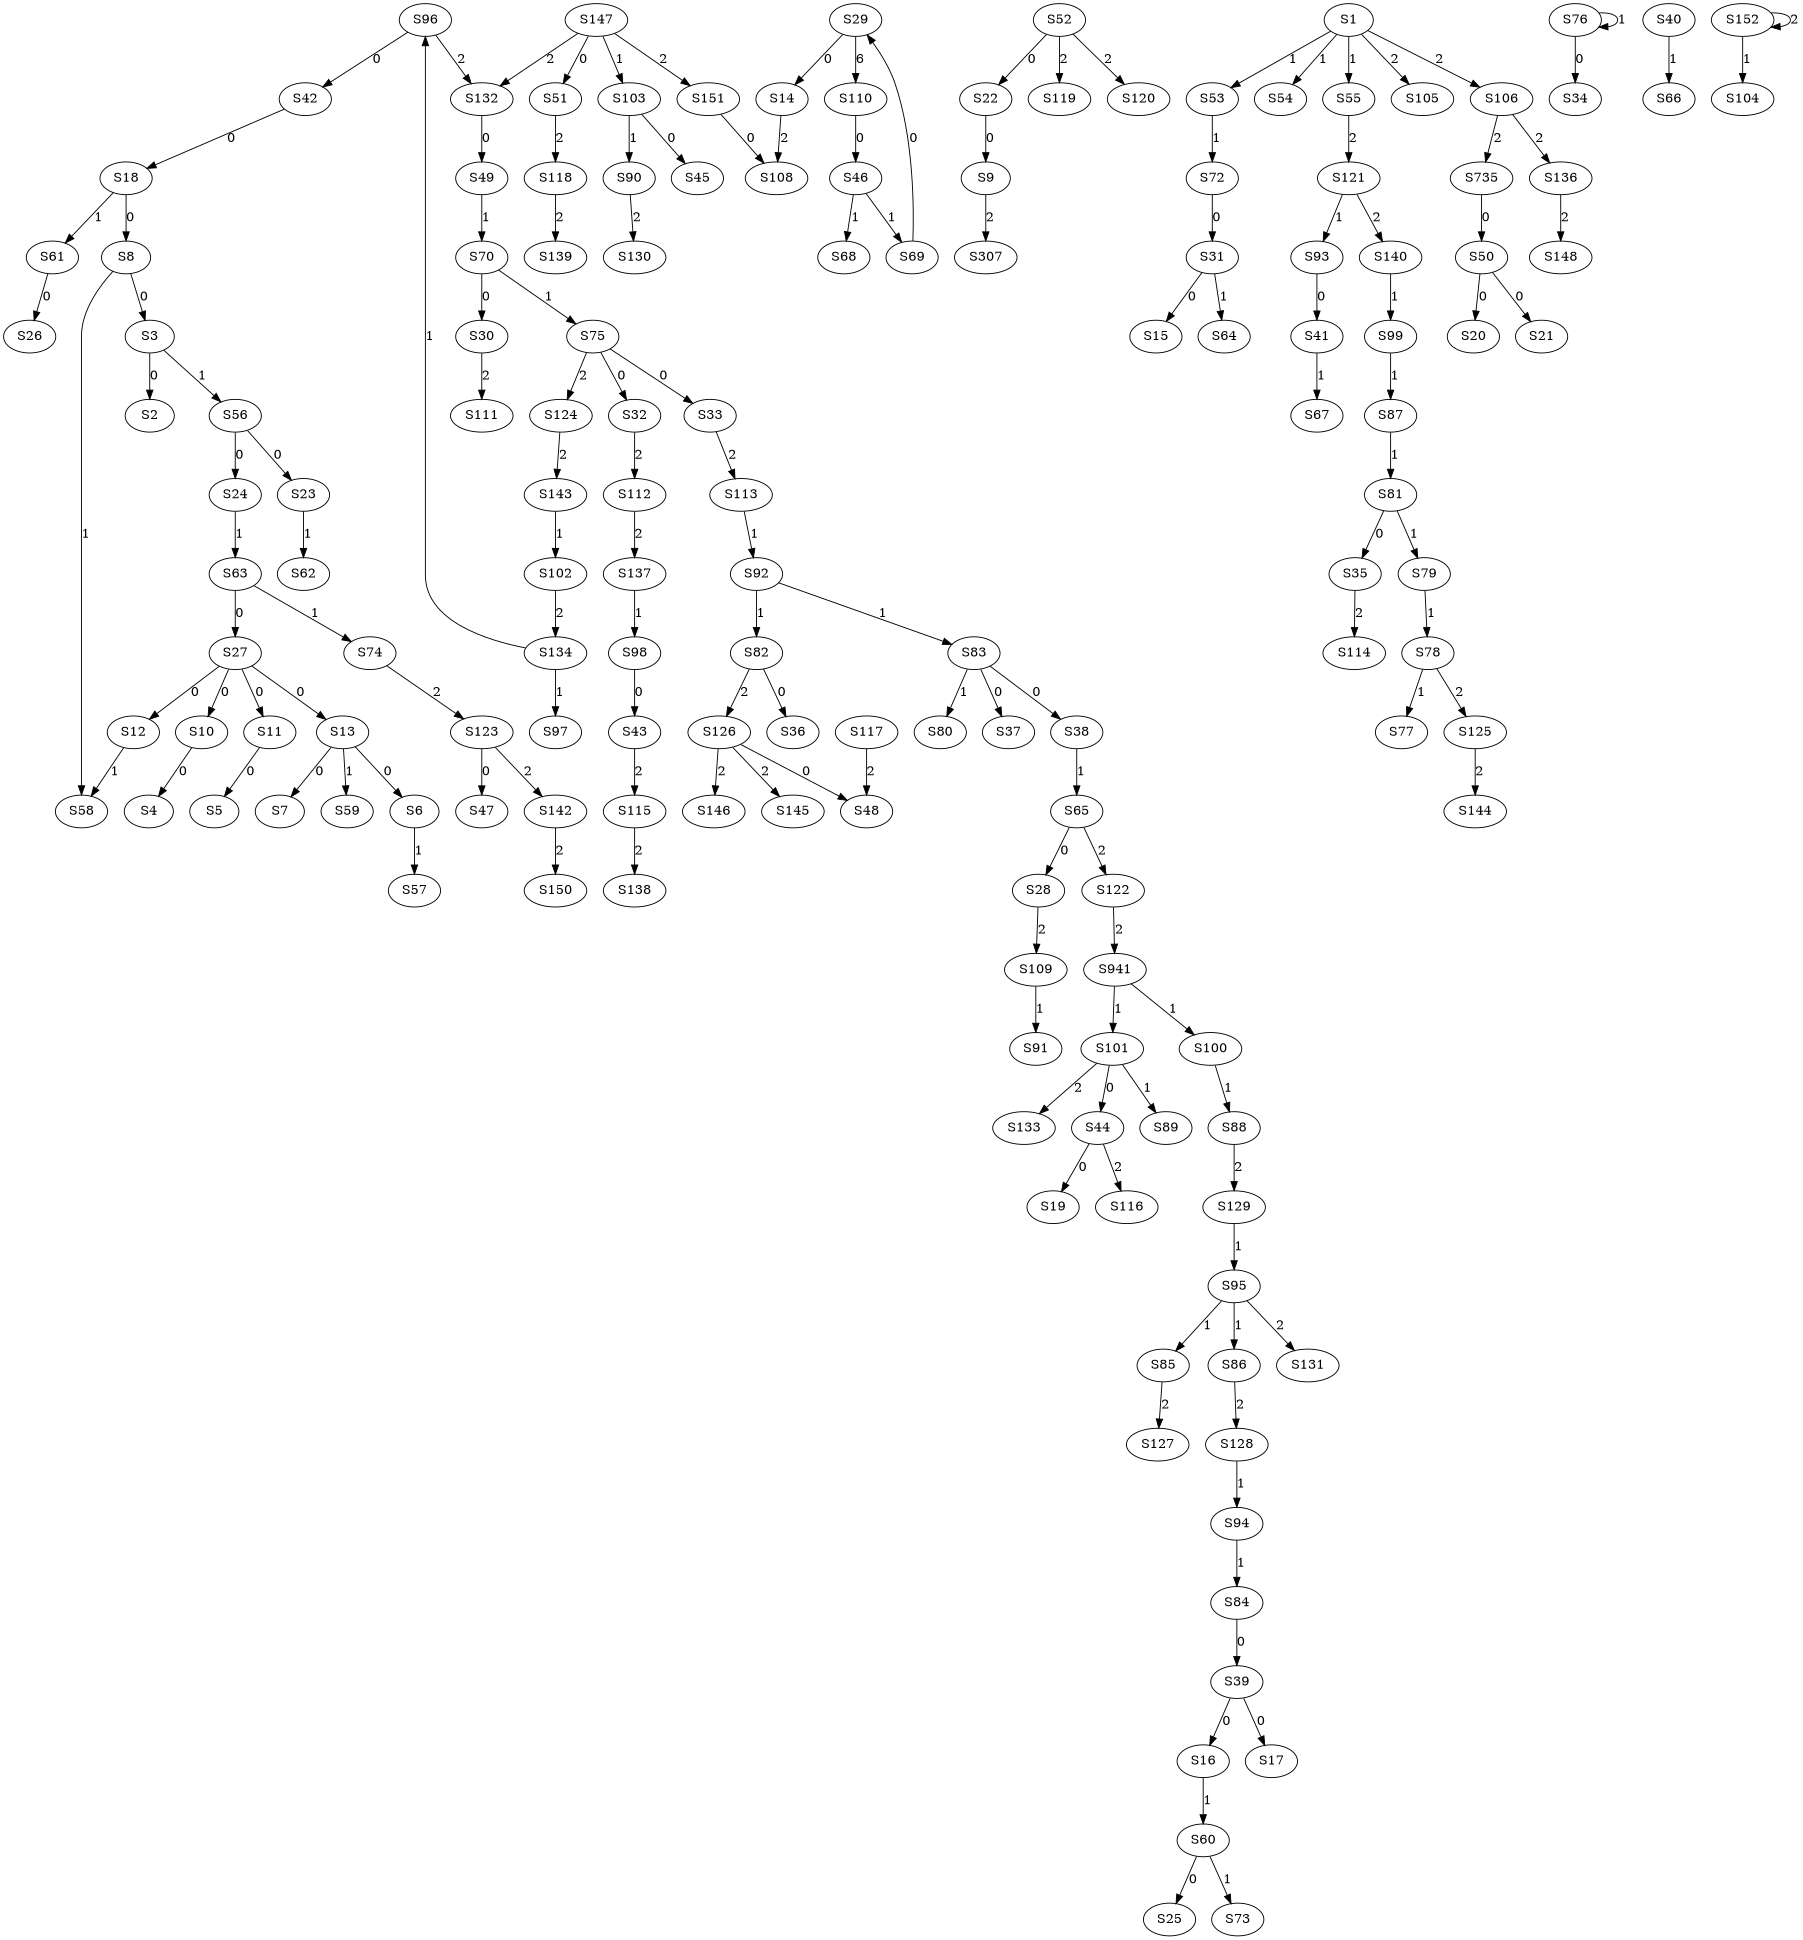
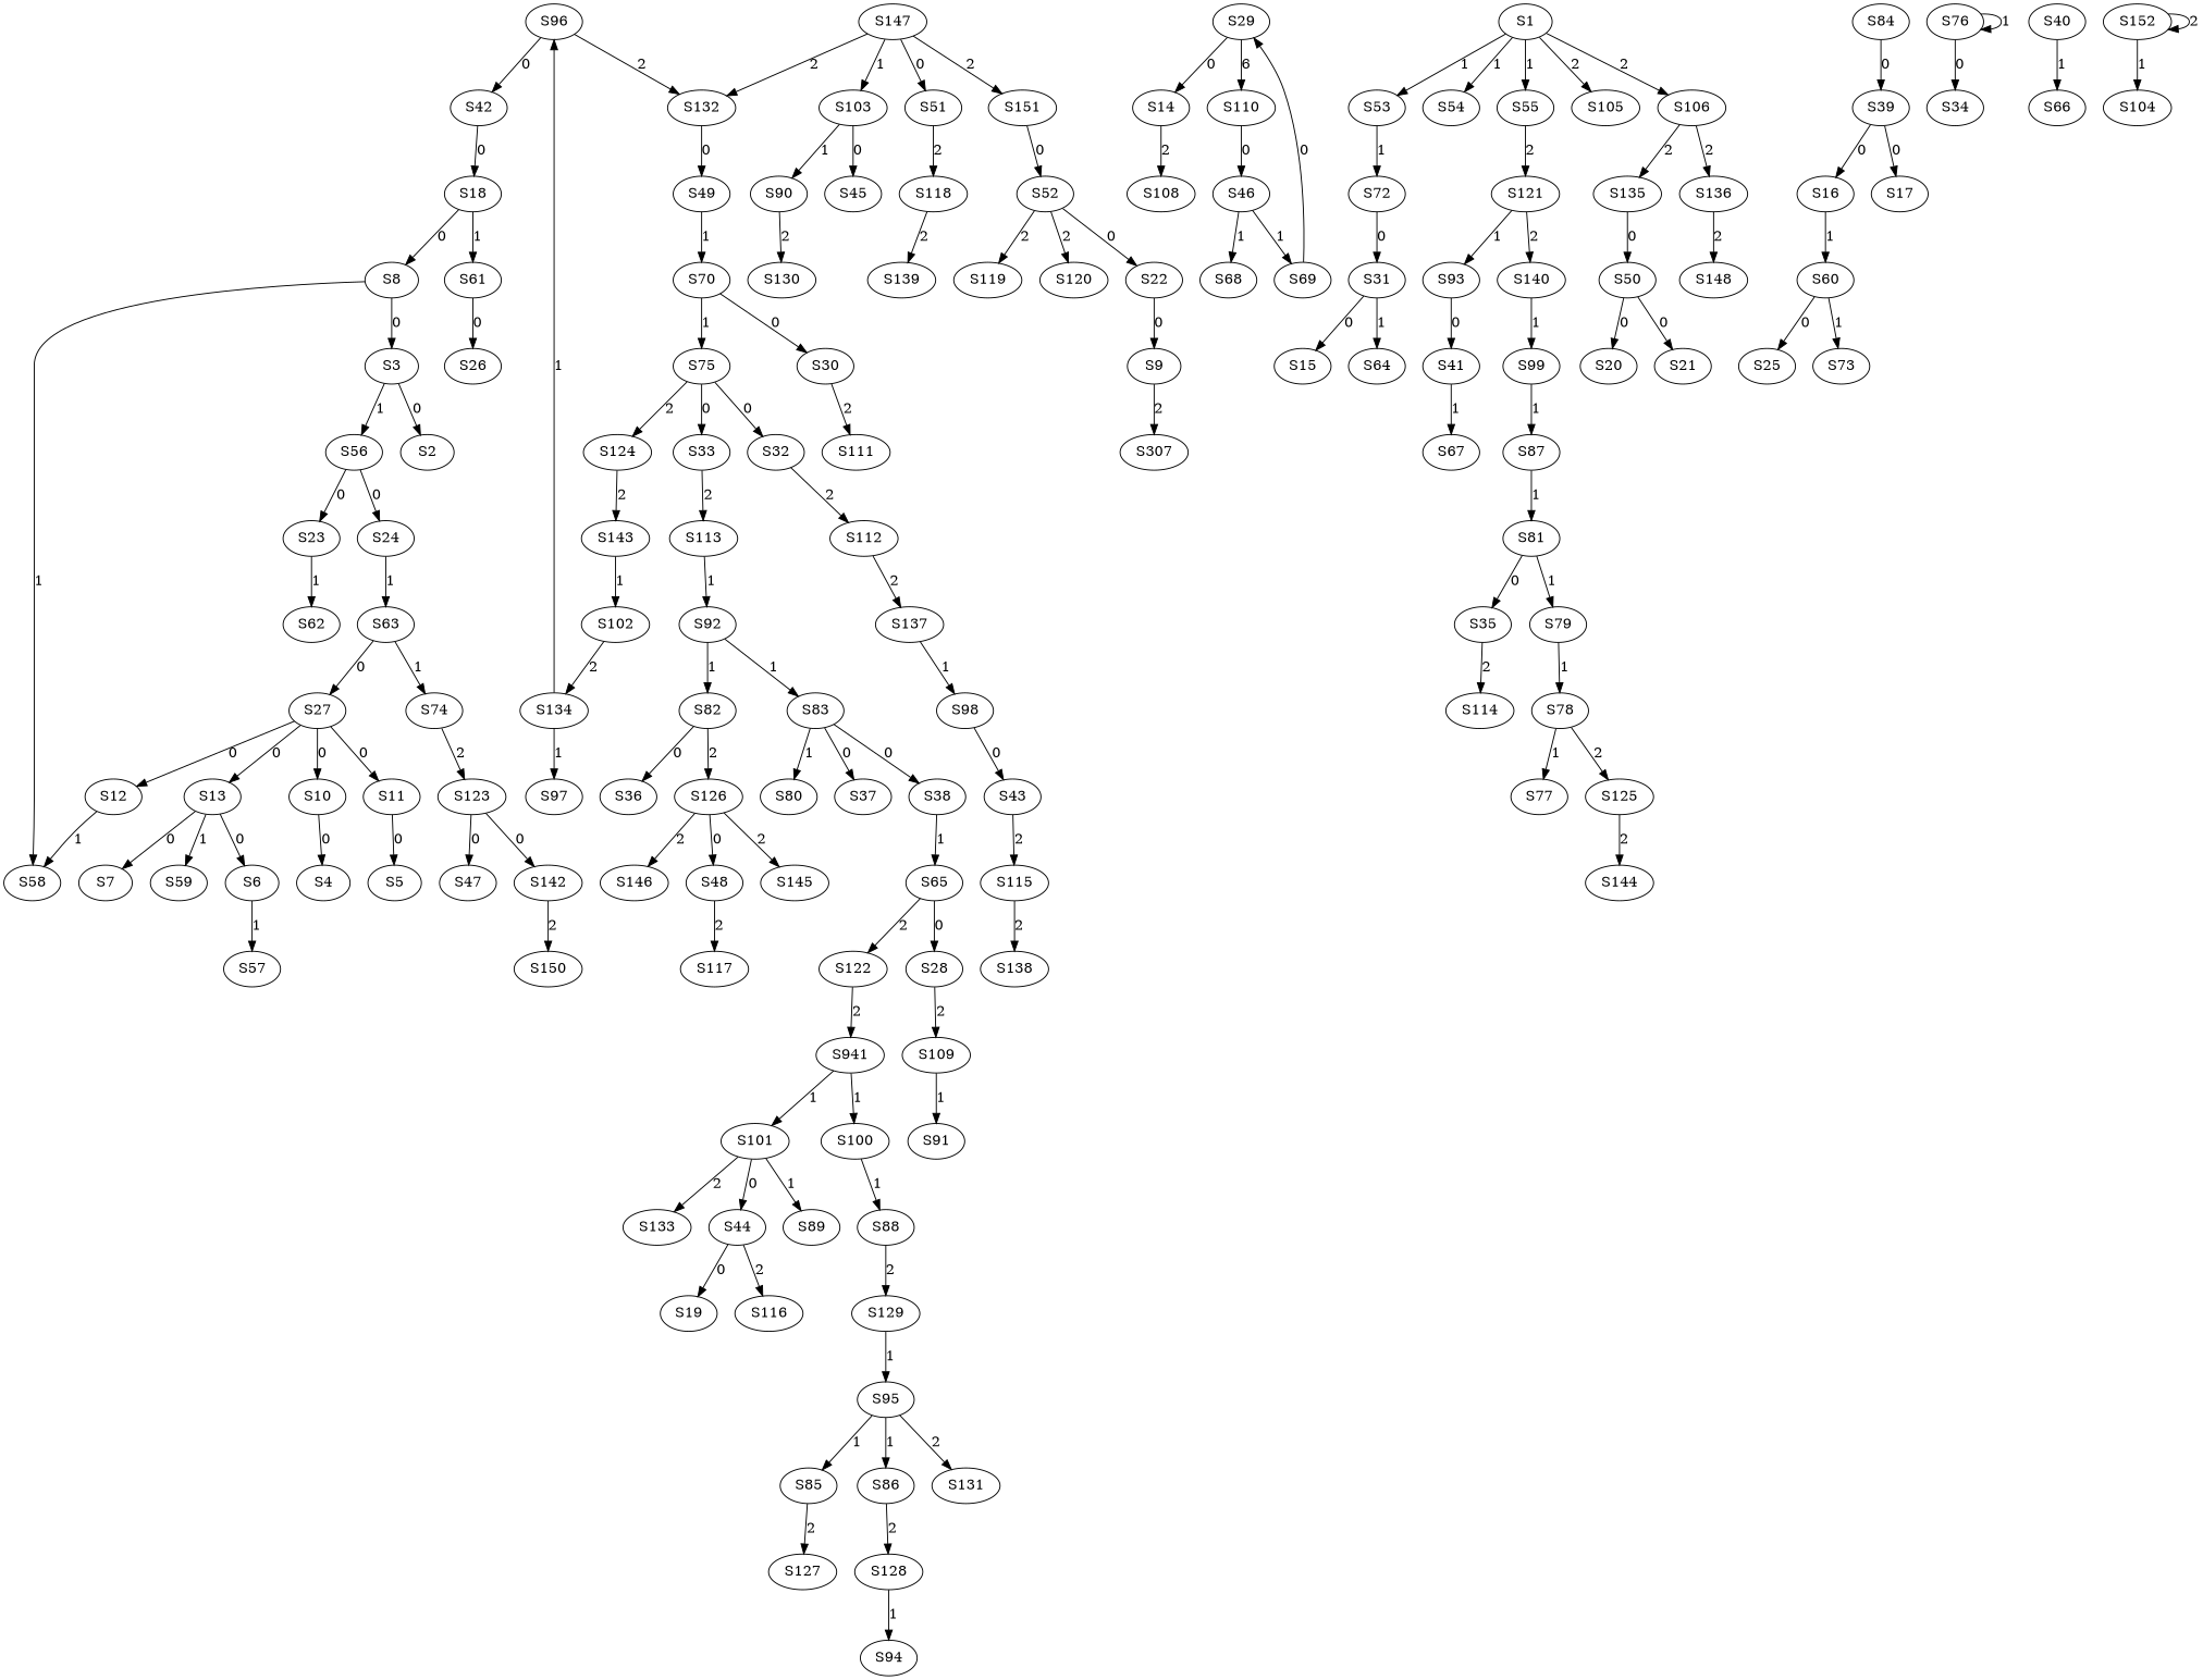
  strict digraph {
    S3
    S2
    S56
    S23
    S24
    S8
    S58
    S10
    S4
    S11
    S5
    S13
    S6
    S7
    S59
    S57
    S18
    S61
    S26
    S22
    S9
    n22 [label=S307]
    S27
    S12
    S29
    S14
    S110
    S108
    S46
    S31
    S15
    S64
    S39
    S16
    S17
    S60
    S25
    S73
    S42
    S44
    S19
    S116
    S50
    S20
    S21
    S52
    S119
    S120
    S62
    S63
    S74
    S123
    S65
    S28
    S122
    S109
    n57 [label=S941]
    S91
    S69
    S70
    S30
    S75
    S111
    S32
    S33
    S124
    S72
    S112
    S113
    S143
    S137
    S92
    S76
    S34
    S81
    S35
    S79
    S114
    S78
    S82
    S36
    S126
    S48
    S145
    S146
    S83
    S37
    S38
    S80
    S84
    S40
    S66
    S93
    S41
    S67
    S96
    S132
    S49
    S98
    S43
    S115
    S138
    S101
    S89
    S133
    S103
    S45
    S90
    S130
    S68
    S47
    S142
    S150
    S117
    S147
    S51
    S151
-   S135 [label=S735]
+   S135
    S118
    S139
    S1
    S53
    S54
    S55
    S105
    S106
    S121
    S136
    S140
    S77
    S125
    S144
    S87
    S94
    S95
    S85
    S86
    S131
    S127
    S128
    S99
    S100
    S88
    S129
    S134
    S97
    S102
    S152
    S104
    S148
    S3 -> S2 [label=0]
    S3 -> S56 [label=1]
    S56 -> S23 [label=0]
    S56 -> S24 [label=0]
    S23 -> S62 [label=1]
    S24 -> S63 [label=1]
    S8 -> S3 [label=0]
    S8 -> S58 [label=1]
    S10 -> S4 [label=0]
    S11 -> S5 [label=0]
    S13 -> S6 [label=0]
    S13 -> S7 [label=0]
    S13 -> S59 [label=1]
    S6 -> S57 [label=1]
    S18 -> S8 [label=0]
    S18 -> S61 [label=1]
    S61 -> S26 [label=0]
    S22 -> S9 [label=0]
    S9 -> n22 [label=2]
    S27 -> S10 [label=0]
    S27 -> S11 [label=0]
    S27 -> S13 [label=0]
    S27 -> S12 [label=0]
    S12 -> S58 [label=1]
    S29 -> S14 [label=0]
    S29 -> S110 [label=6]
    S14 -> S108 [label=2]
    S110 -> S46 [label=0]
    S46 -> S69 [label=1]
    S46 -> S68 [label=1]
    S31 -> S15 [label=0]
    S31 -> S64 [label=1]
    S39 -> S16 [label=0]
    S39 -> S17 [label=0]
    S16 -> S60 [label=1]
    S60 -> S25 [label=0]
    S60 -> S73 [label=1]
    S42 -> S18 [label=0]
    S44 -> S19 [label=0]
    S44 -> S116 [label=2]
    S50 -> S20 [label=0]
    S50 -> S21 [label=0]
    S52 -> S22 [label=0]
    S52 -> S119 [label=2]
    S52 -> S120 [label=2]
    S63 -> S27 [label=0]
    S63 -> S74 [label=1]
    S74 -> S123 [label=2]
    S123 -> S47 [label=0]
-   S123 -> S142 [label=2]
+   S123 -> S142 [label=0]
    S65 -> S28 [label=0]
    S65 -> S122 [label=2]
    S28 -> S109 [label=2]
    S122 -> n57 [label=2]
    S109 -> S91 [label=1]
    n57 -> S101 [label=1]
    n57 -> S100 [label=1]
    S69 -> S29 [label=0]
    S70 -> S30 [label=0]
    S70 -> S75 [label=1]
    S30 -> S111 [label=2]
    S75 -> S32 [label=0]
    S75 -> S33 [label=0]
    S75 -> S124 [label=2]
    S32 -> S112 [label=2]
    S33 -> S113 [label=2]
    S124 -> S143 [label=2]
    S72 -> S31 [label=0]
    S112 -> S137 [label=2]
    S113 -> S92 [label=1]
    S143 -> S102 [label=1]
    S137 -> S98 [label=1]
    S92 -> S82 [label=1]
    S92 -> S83 [label=1]
    S76 -> S76 [label=1]
    S76 -> S34 [label=0]
    S81 -> S35 [label=0]
    S81 -> S79 [label=1]
    S35 -> S114 [label=2]
    S79 -> S78 [label=1]
    S78 -> S77 [label=1]
    S78 -> S125 [label=2]
    S82 -> S36 [label=0]
    S82 -> S126 [label=2]
    S126 -> S48 [label=0]
    S126 -> S145 [label=2]
    S126 -> S146 [label=2]
-   S117 -> S48 [label=2]
+   S48 -> S117 [label=2]
    S83 -> S37 [label=0]
    S83 -> S38 [label=0]
    S83 -> S80 [label=1]
    S38 -> S65 [label=1]
    S84 -> S39 [label=0]
    S40 -> S66 [label=1]
    S93 -> S41 [label=0]
    S41 -> S67 [label=1]
    S96 -> S42 [label=0]
    S96 -> S132 [label=2]
    S132 -> S49 [label=0]
    S49 -> S70 [label=1]
    S98 -> S43 [label=0]
    S43 -> S115 [label=2]
    S115 -> S138 [label=2]
    S101 -> S44 [label=0]
    S101 -> S89 [label=1]
    S101 -> S133 [label=2]
    S103 -> S45 [label=0]
    S103 -> S90 [label=1]
    S90 -> S130 [label=2]
    S142 -> S150 [label=2]
    S147 -> S132 [label=2]
    S147 -> S103 [label=1]
    S147 -> S51 [label=0]
    S147 -> S151 [label=2]
    S51 -> S118 [label=2]
-   S151 -> S108 [label=0]
+   S151 -> S52 [label=0]
    S135 -> S50 [label=0]
    S118 -> S139 [label=2]
    S1 -> S53 [label=1]
    S1 -> S54 [label=1]
    S1 -> S55 [label=1]
    S1 -> S105 [label=2]
    S1 -> S106 [label=2]
    S53 -> S72 [label=1]
    S55 -> S121 [label=2]
    S106 -> S135 [label=2]
    S106 -> S136 [label=2]
    S121 -> S93 [label=1]
    S121 -> S140 [label=2]
    S136 -> S148 [label=2]
    S140 -> S99 [label=1]
    S125 -> S144 [label=2]
    S87 -> S81 [label=1]
-   S94 -> S84 [label=1]
    S95 -> S85 [label=1]
    S95 -> S86 [label=1]
    S95 -> S131 [label=2]
    S85 -> S127 [label=2]
    S86 -> S128 [label=2]
    S128 -> S94 [label=1]
    S99 -> S87 [label=1]
    S100 -> S88 [label=1]
    S88 -> S129 [label=2]
    S129 -> S95 [label=1]
    S134 -> S96 [label=1]
    S134 -> S97 [label=1]
    S102 -> S134 [label=2]
    S152 -> S152 [label=2]
    S152 -> S104 [label=1]
  }
